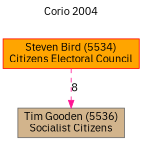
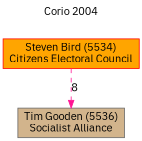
  digraph {
    label="Corio 2004"
    labelloc=t
    mclimit=10
    fontname="IBM Plex Sans"
    node [shape=box style=filled fontname="IBM Plex Sans"]
-   n1 [label="Tim Gooden (5536)\nSocialist Citizens" fillcolor=tan color=gray40]
+   n1 [label="Tim Gooden (5536)\nSocialist Alliance" fillcolor=tan color=gray40]
    n2 [label="Steven Bird (5534)\nCitizens Electoral Council" fillcolor=orange color=red]
    n2 -> n1 [label=8 color=deeppink style=dashed fontname="IBM Plex Sans"]
  }
